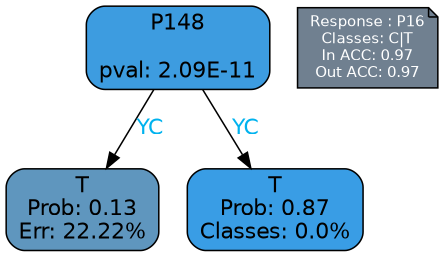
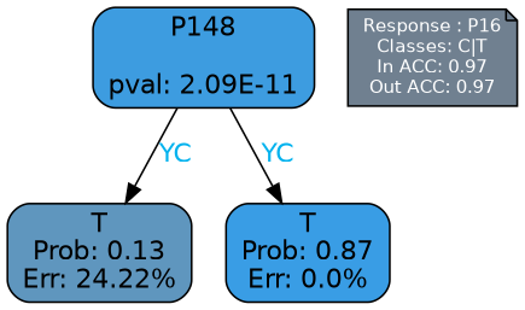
  digraph {
    ranksep=equally
    splines=polylines
    node [color=black fontname=helvetica shape=box style="filled, rounded"]
    edge [fontcolor=deepskyblue2 fontname=helvetica]
-   n1 [fillcolor="#5f96be" label="T\nProb: 0.13\nErr: 22.22%"]
-   n2 [fillcolor="#399de5" label="T\nProb: 0.87\nClasses: 0.0%"]
+   n1 [fillcolor="#5f96be" label="T\nProb: 0.13\nErr: 24.22%"]
+   n2 [fillcolor="#399de5" label="T\nProb: 0.87\nErr: 0.0%"]
    n3 [align=left fillcolor=slategray fontcolor=white fontsize=10 label="Response : P16\nClasses: C|T\nIn ACC: 0.97\nOut ACC: 0.97\n" shape=note style=filled]
    n4 [fillcolor="#3d9ce0" label="P148\n\npval: 2.09E-11"]
    subgraph sub_1 {
      rank=same
      n1
      n2
    }
    subgraph sub_2 {
      rank=same
      n3
      n4
    }
    n4 -> n1 [label=YC]
    n4 -> n2 [label=YC]
  }
